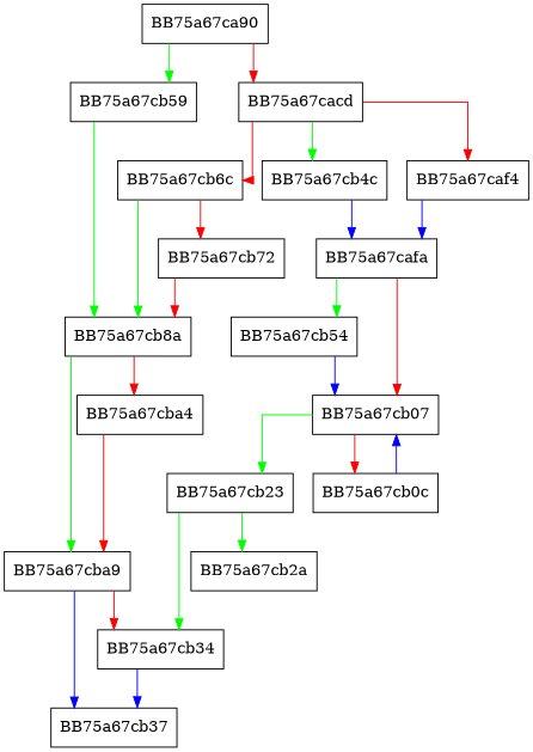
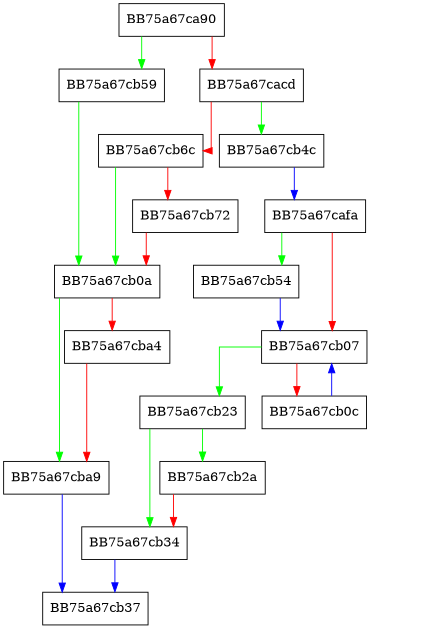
  digraph {
    splines=ortho
    node [shape=box]
    edge [color=red]
    BB75a67ca90
    BB75a67cb59
    BB75a67cacd
-   BB75a67cb8a
+   BB75a67cb8a [label=BB75a67cb0a]
    BB75a67cb6c
    BB75a67cb4c
-   BB75a67caf4
    BB75a67cba9
    BB75a67cba4
    BB75a67cb72
    BB75a67cafa
    BB75a67cb54
    BB75a67cb07
    BB75a67cb23
    BB75a67cb0c
    BB75a67cb34
    BB75a67cb2a
    BB75a67cb37
    BB75a67ca90 -> BB75a67cb59 [color=green]
    BB75a67ca90 -> BB75a67cacd
    BB75a67cb59 -> BB75a67cb8a [color=green]
    BB75a67cacd -> BB75a67cb6c
    BB75a67cacd -> BB75a67cb4c [color=green]
-   BB75a67cacd -> BB75a67caf4
    BB75a67cb8a -> BB75a67cba9 [color=green]
    BB75a67cb8a -> BB75a67cba4
    BB75a67cb6c -> BB75a67cb8a [color=green]
    BB75a67cb6c -> BB75a67cb72
    BB75a67cb4c -> BB75a67cafa [color=blue]
-   BB75a67caf4 -> BB75a67cafa [color=blue]
    BB75a67cba9 -> BB75a67cb37 [color=blue]
    BB75a67cba4 -> BB75a67cba9
    BB75a67cb72 -> BB75a67cb8a
    BB75a67cafa -> BB75a67cb54 [color=green]
    BB75a67cafa -> BB75a67cb07
    BB75a67cb54 -> BB75a67cb07 [color=blue]
    BB75a67cb07 -> BB75a67cb23 [color=green]
    BB75a67cb07 -> BB75a67cb0c
    BB75a67cb23 -> BB75a67cb34 [color=green]
    BB75a67cb23 -> BB75a67cb2a [color=green]
    BB75a67cb0c -> BB75a67cb07 [color=blue]
    BB75a67cb34 -> BB75a67cb37 [color=blue]
-   BB75a67cba9 -> BB75a67cb34
+   BB75a67cb2a -> BB75a67cb34
  }
